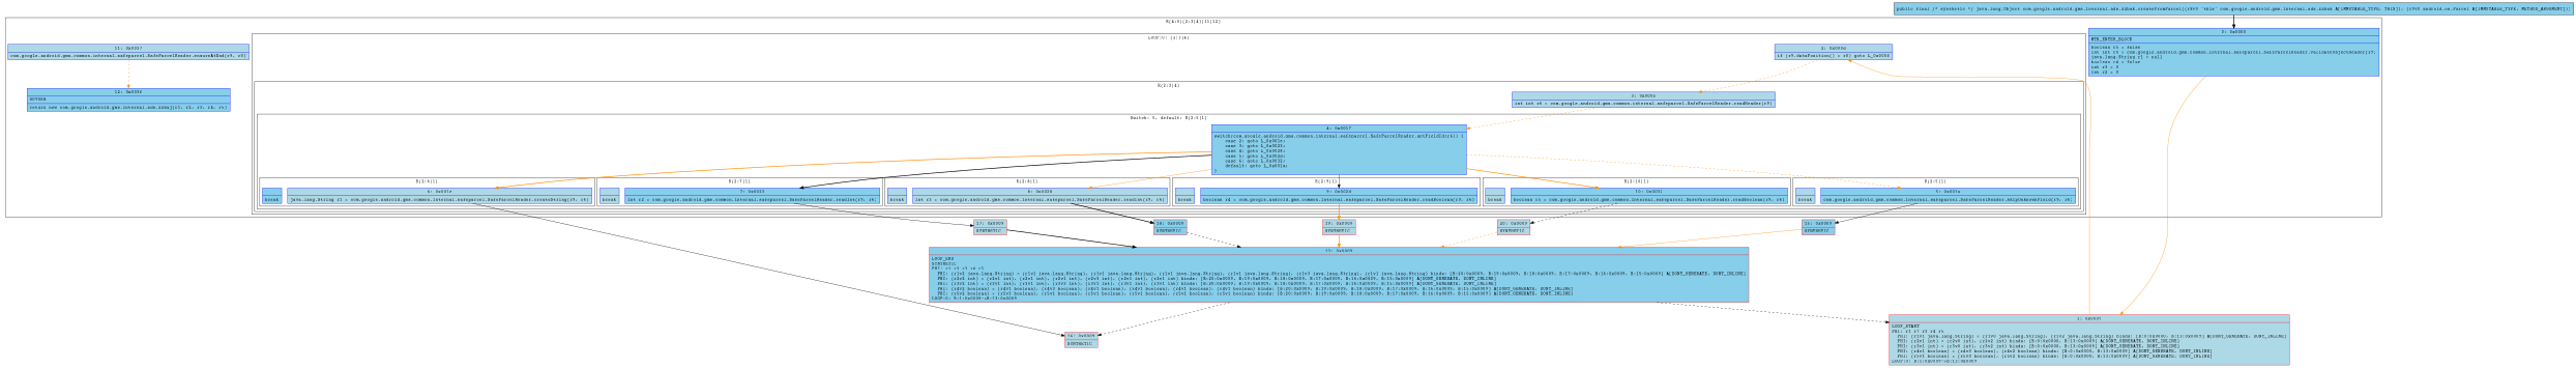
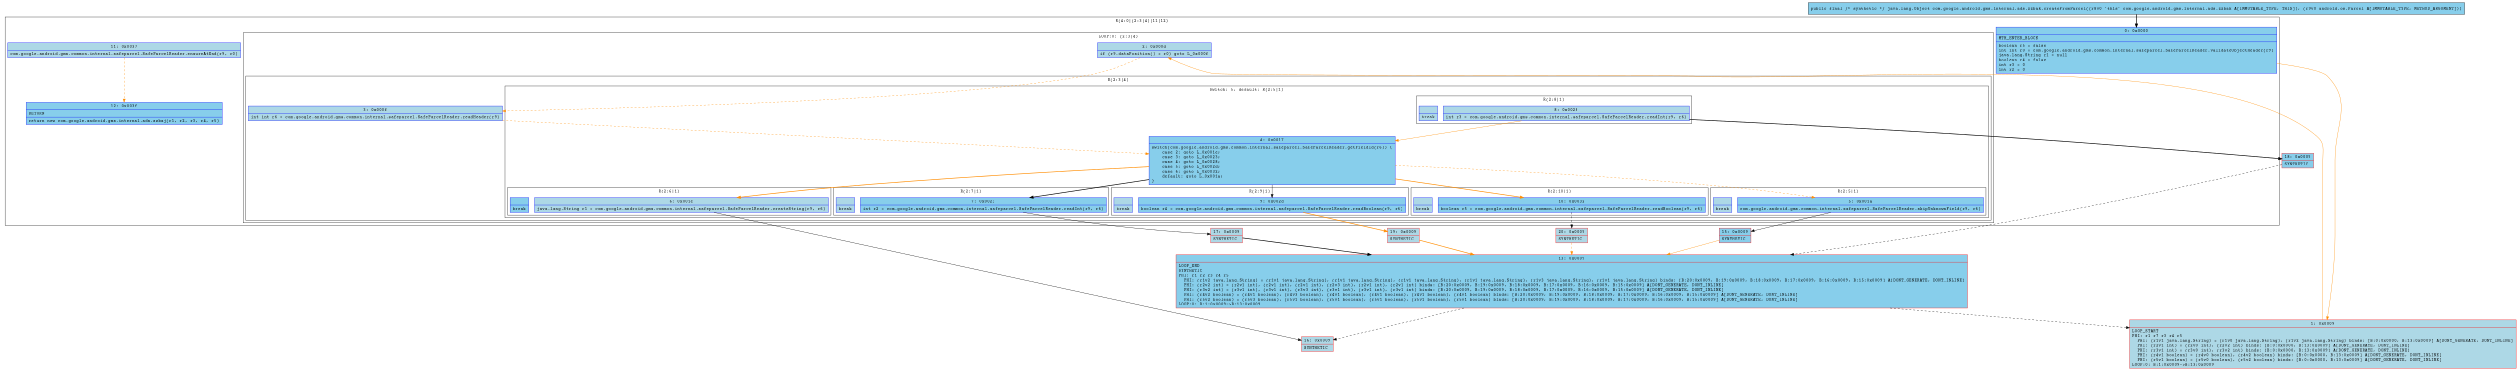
  digraph {
    fontname="Courier Prime"
    node [color=blue fillcolor=lightblue fontname="Courier Prime" shape=record style=filled]
    edge [color=darkorange fontname="Courier Prime" style=dashed]
    n1 [label="{6\:\ 0x001e|java.lang.String r1 = com.google.android.gms.common.internal.safeparcel.SafeParcelReader.createString(r9, r6)\l}"]
    n2 [fillcolor=skyblue label="{|break\l}"]
    n3 [fillcolor=skyblue label="{7\:\ 0x0023|int r2 = com.google.android.gms.common.internal.safeparcel.SafeParcelReader.readInt(r9, r6)\l}"]
    n4 [label="{|break\l}"]
    n5 [label="{8\:\ 0x0028|int r3 = com.google.android.gms.common.internal.safeparcel.SafeParcelReader.readInt(r9, r6)\l}"]
    n6 [label="{|break\l}"]
    n7 [fillcolor=skyblue label="{9\:\ 0x002d|boolean r4 = com.google.android.gms.common.internal.safeparcel.SafeParcelReader.readBoolean(r9, r6)\l}"]
    n8 [label="{|break\l}"]
    n9 [fillcolor=skyblue label="{10\:\ 0x0032|boolean r5 = com.google.android.gms.common.internal.safeparcel.SafeParcelReader.readBoolean(r9, r6)\l}"]
    n10 [label="{|break\l}"]
    n11 [fillcolor=skyblue label="{5\:\ 0x001a|com.google.android.gms.common.internal.safeparcel.SafeParcelReader.skipUnknownField(r9, r6)\l}"]
    n12 [label="{|break\l}"]
    n13 [fillcolor=skyblue label="{4\:\ 0x0017|switch(com.google.android.gms.common.internal.safeparcel.SafeParcelReader.getFieldId(r6)) \{\l    case 2: goto L_0x001e;\l    case 3: goto L_0x0023;\l    case 4: goto L_0x0028;\l    case 5: goto L_0x002d;\l    case 6: goto L_0x0032;\l    default: goto L_0x001a;\l\}\l}"]
    n14 [label="{3\:\ 0x000f|int int r6 = com.google.android.gms.common.internal.safeparcel.SafeParcelReader.readHeader(r9)\l}"]
    n15 [label="{2\:\ 0x000d|if (r9.dataPosition() \< r0) goto L_0x000f\l}"]
    n16 [fillcolor=skyblue label="{0\:\ 0x0000|MTH_ENTER_BLOCK\l|boolean r5 = false\lint int r0 = com.google.android.gms.common.internal.safeparcel.SafeParcelReader.validateObjectHeader(r9)\ljava.lang.String r1 = null\lboolean r4 = false\lint r3 = 0\lint r2 = 0\l}"]
    n17 [label="{11\:\ 0x0037|com.google.android.gms.common.internal.safeparcel.SafeParcelReader.ensureAtEnd(r9, r0)\l}"]
    n18 [fillcolor=skyblue label="{12\:\ 0x003f|RETURN\l|return new com.google.android.gms.internal.ads.zzbaj(r1, r2, r3, r4, r5)\l}"]
    n19 [color=red label="{16\:\ 0x0009|SYNTHETIC\l}"]
    n20 [color=red label="{17\:\ 0x0009|SYNTHETIC\l}"]
    n21 [color=red fillcolor=skyblue label="{18\:\ 0x0009|SYNTHETIC\l}"]
    n22 [color=red label="{19\:\ 0x0009|SYNTHETIC\l}"]
    n23 [color=red label="{20\:\ 0x0009|SYNTHETIC\l}"]
    n24 [color=red fillcolor=skyblue label="{15\:\ 0x0009|SYNTHETIC\l}"]
    n25 [color=red label="{1\:\ 0x0009|LOOP_START\lPHI: r1 r7 r3 r4 r5 \l  PHI: (r1v1 java.lang.String) = (r1v0 java.lang.String), (r1v2 java.lang.String) binds: [B:0:0x0000, B:13:0x0009] A[DONT_GENERATE, DONT_INLINE]\l  PHI: (r2v1 int) = (r2v0 int), (r2v2 int) binds: [B:0:0x0000, B:13:0x0009] A[DONT_GENERATE, DONT_INLINE]\l  PHI: (r3v1 int) = (r3v0 int), (r3v2 int) binds: [B:0:0x0000, B:13:0x0009] A[DONT_GENERATE, DONT_INLINE]\l  PHI: (r4v1 boolean) = (r4v0 boolean), (r4v2 boolean) binds: [B:0:0x0000, B:13:0x0009] A[DONT_GENERATE, DONT_INLINE]\l  PHI: (r5v1 boolean) = (r5v0 boolean), (r5v2 boolean) binds: [B:0:0x0000, B:13:0x0009] A[DONT_GENERATE, DONT_INLINE]\lLOOP:0: B:1:0x0009\-\>B:13:0x0009\l}"]
    n26 [color=red fillcolor=skyblue label="{13\:\ 0x0009|LOOP_END\lSYNTHETIC\lPHI: r1 r2 r3 r4 r5 \l  PHI: (r1v2 java.lang.String) = (r1v1 java.lang.String), (r1v1 java.lang.String), (r1v1 java.lang.String), (r1v1 java.lang.String), (r1v3 java.lang.String), (r1v1 java.lang.String) binds: [B:20:0x0009, B:19:0x0009, B:18:0x0009, B:17:0x0009, B:16:0x0009, B:15:0x0009] A[DONT_GENERATE, DONT_INLINE]\l  PHI: (r2v2 int) = (r2v1 int), (r2v1 int), (r2v1 int), (r2v3 int), (r2v1 int), (r2v1 int) binds: [B:20:0x0009, B:19:0x0009, B:18:0x0009, B:17:0x0009, B:16:0x0009, B:15:0x0009] A[DONT_GENERATE, DONT_INLINE]\l  PHI: (r3v2 int) = (r3v1 int), (r3v1 int), (r3v3 int), (r3v1 int), (r3v1 int), (r3v1 int) binds: [B:20:0x0009, B:19:0x0009, B:18:0x0009, B:17:0x0009, B:16:0x0009, B:15:0x0009] A[DONT_GENERATE, DONT_INLINE]\l  PHI: (r4v2 boolean) = (r4v1 boolean), (r4v3 boolean), (r4v1 boolean), (r4v1 boolean), (r4v1 boolean), (r4v1 boolean) binds: [B:20:0x0009, B:19:0x0009, B:18:0x0009, B:17:0x0009, B:16:0x0009, B:15:0x0009] A[DONT_GENERATE, DONT_INLINE]\l  PHI: (r5v2 boolean) = (r5v3 boolean), (r5v1 boolean), (r5v1 boolean), (r5v1 boolean), (r5v1 boolean), (r5v1 boolean) binds: [B:20:0x0009, B:19:0x0009, B:18:0x0009, B:17:0x0009, B:16:0x0009, B:15:0x0009] A[DONT_GENERATE, DONT_INLINE]\lLOOP:0: B:1:0x0009\-\>B:13:0x0009\l}"]
    n27 [fillcolor=skyblue label="{public final \/* synthetic *\/ java.lang.Object com.google.android.gms.internal.ads.zzbak.createFromParcel((r8v0 'this' com.google.android.gms.internal.ads.zzbak A[IMMUTABLE_TYPE, THIS]), (r9v0 android.os.Parcel A[IMMUTABLE_TYPE, METHOD_ARGUMENT])) }" color=""]
    subgraph cluster_1 {
      label="R(4:0|(2:3|4)|11|12)"
      n16
      n17
      n18
      subgraph cluster_2 {
        label="LOOP:0: (2:3|4)"
        n15
        subgraph cluster_3 {
          label="R(2:3|4)"
          n14
          subgraph cluster_4 {
            label="Switch: 5, default: R(2:5|1)"
            n13
            subgraph cluster_5 {
              label="R(2:6|1)"
              n1
              n2
            }
            subgraph cluster_6 {
              label="R(2:7|1)"
              n3
              n4
            }
            subgraph cluster_7 {
              label="R(2:8|1)"
              n5
              n6
            }
            subgraph cluster_8 {
              label="R(2:9|1)"
              n7
              n8
            }
            subgraph cluster_9 {
              label="R(2:10|1)"
              n9
              n10
            }
            subgraph cluster_10 {
              label="R(2:5|1)"
              n11
              n12
            }
          }
        }
      }
    }
    n1 -> n19 [color=black style=solid]
    n3 -> n20 [color=black style=solid]
    n5 -> n21 [color=black style=bold]
    n7 -> n22 [style=bold]
    n9 -> n23 [color=black]
    n11 -> n24 [color=black style=solid]
    n13 -> n1 [style=bold]
    n13 -> n3 [color=black style=bold]
-   n13 -> n5 [style=solid]
+   n5 -> n13 [style=solid]
    n13 -> n7 [color=black style=solid]
    n13 -> n9 [style=bold]
    n13 -> n11
    n14 -> n13
    n15 -> n14
    n16 -> n25 [style=solid]
    n17 -> n18
    n20 -> n26 [color=black style=bold]
    n21 -> n26 [color=black]
    n22 -> n26 [style=bold]
    n23 -> n26
    n24 -> n26 [style=solid]
    n25 -> n15 [style=solid]
    n26 -> n19 [color=black]
    n26 -> n25 [color=black]
    n27 -> n16 [color=black style=bold]
  }
